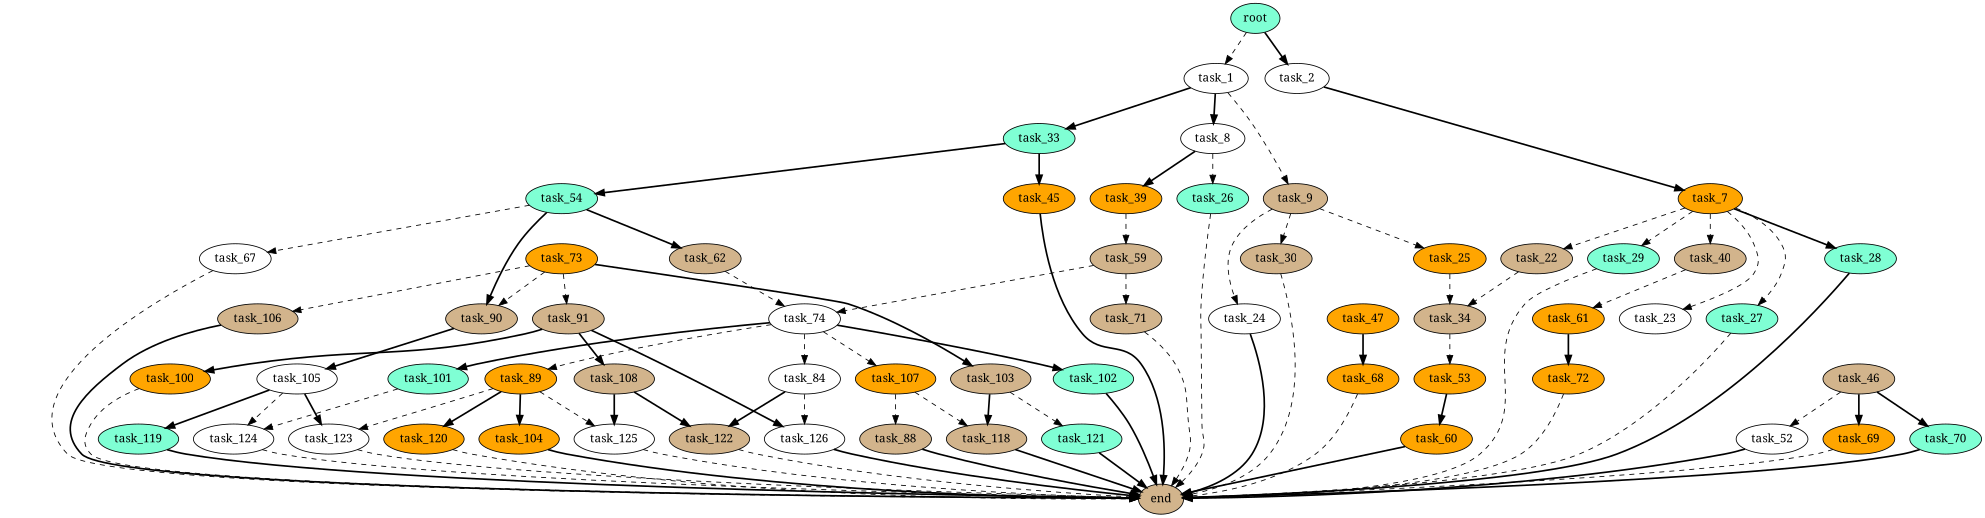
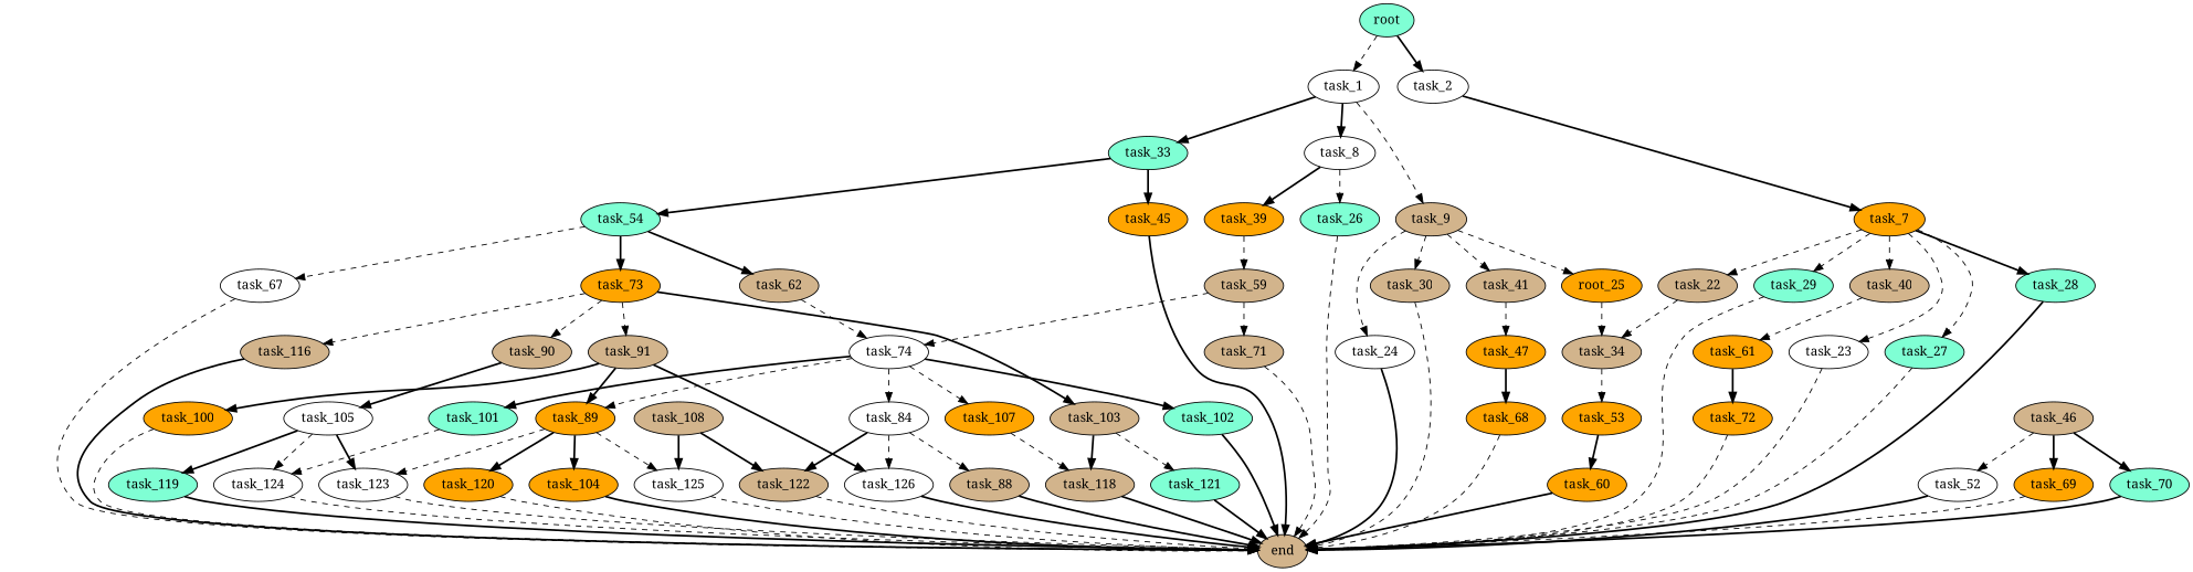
  digraph {
    fontname="Noto Serif"
    node [fillcolor=tan fontname="Noto Serif" style=filled]
    edge [fontname="Noto Serif" style=dashed]
    root [fillcolor=aquamarine]
    task_1 [fillcolor=white]
    task_2 [fillcolor=white]
    task_8 [fillcolor=white]
    task_9
    task_33 [fillcolor=aquamarine]
    task_7 [fillcolor=orange]
    task_26 [fillcolor=aquamarine]
    task_39 [fillcolor=orange]
    task_24 [fillcolor=white]
-   task_25 [fillcolor=orange]
+   task_25 [fillcolor=orange label=root_25]
    task_30
+   task_41
    task_45 [fillcolor=orange]
    task_54 [fillcolor=aquamarine]
    task_22
    task_23 [fillcolor=white]
    task_27 [fillcolor=aquamarine]
    task_28 [fillcolor=aquamarine]
    task_29 [fillcolor=aquamarine]
    task_40
    task_34
    end
    task_61 [fillcolor=orange]
    task_59
    task_47 [fillcolor=orange]
    task_53 [fillcolor=orange]
    task_52 [fillcolor=white]
    task_46
    task_69 [fillcolor=orange]
    task_70 [fillcolor=aquamarine]
    task_62
    task_67 [fillcolor=white]
    task_73 [fillcolor=orange]
    task_60 [fillcolor=orange]
    task_71
    task_74 [fillcolor=white]
    task_72 [fillcolor=orange]
    task_68 [fillcolor=orange]
    task_90
    task_91
    task_103
-   task_106
+   task_106 [label=task_116]
    task_84 [fillcolor=white]
    task_89 [fillcolor=orange]
    task_101 [fillcolor=aquamarine]
    task_102 [fillcolor=aquamarine]
    task_107 [fillcolor=orange]
    task_105 [fillcolor=white]
    task_126 [fillcolor=white]
    task_100 [fillcolor=orange]
    task_108
    task_118
    task_121 [fillcolor=aquamarine]
    task_88
    task_122
    task_104 [fillcolor=orange]
    task_120 [fillcolor=orange]
    task_123 [fillcolor=white]
    task_125 [fillcolor=white]
    task_124 [fillcolor=white]
    task_119 [fillcolor=aquamarine]
    root -> task_1
    root -> task_2 [style=bold]
    task_1 -> task_8 [style=bold]
    task_1 -> task_9
    task_1 -> task_33 [style=bold]
    task_2 -> task_7 [style=bold]
    task_8 -> task_26
    task_8 -> task_39 [style=bold]
    task_9 -> task_24
    task_9 -> task_25
    task_9 -> task_30
+   task_9 -> task_41
    task_33 -> task_45 [style=bold]
    task_33 -> task_54 [style=bold]
    task_7 -> task_22
    task_7 -> task_23
    task_7 -> task_27
    task_7 -> task_28 [style=bold]
    task_7 -> task_29
    task_7 -> task_40
    task_26 -> end
    task_39 -> task_59
    task_24 -> end [style=bold]
    task_25 -> task_34
    task_30 -> end
+   task_41 -> task_47
    task_45 -> end [style=bold]
    task_54 -> task_62 [style=bold]
    task_54 -> task_67
-   task_54 -> task_90 [style=bold]
+   task_54 -> task_73 [style=bold]
    task_22 -> task_34
+   task_23 -> end
    task_27 -> end
    task_28 -> end [style=bold]
    task_29 -> end
    task_40 -> task_61
    task_34 -> task_53
    task_61 -> task_72 [style=bold]
    task_59 -> task_71
    task_59 -> task_74
    task_47 -> task_68 [style=bold]
    task_53 -> task_60 [style=bold]
    task_52 -> end [style=bold]
    task_46 -> task_52
    task_46 -> task_69 [style=bold]
    task_46 -> task_70 [style=bold]
    task_69 -> end
    task_70 -> end [style=bold]
    task_62 -> task_74
    task_67 -> end
    task_73 -> task_90
    task_73 -> task_91
    task_73 -> task_103 [style=bold]
    task_73 -> task_106
    task_60 -> end [style=bold]
    task_71 -> end
    task_74 -> task_84
    task_74 -> task_89
    task_74 -> task_101 [style=bold]
    task_74 -> task_102 [style=bold]
    task_74 -> task_107
    task_72 -> end
    task_68 -> end
    task_90 -> task_105 [style=bold]
    task_91 -> task_126 [style=bold]
    task_91 -> task_100 [style=bold]
-   task_91 -> task_108 [style=bold]
+   task_91 -> task_89 [style=bold]
    task_103 -> task_118 [style=bold]
    task_103 -> task_121
    task_106 -> end [style=bold]
    task_84 -> task_126
-   task_107 -> task_88
+   task_84 -> task_88
    task_84 -> task_122 [style=bold]
    task_89 -> task_104 [style=bold]
    task_89 -> task_120 [style=bold]
    task_89 -> task_123
    task_89 -> task_125
    task_101 -> task_124
    task_102 -> end [style=bold]
    task_107 -> task_118
    task_105 -> task_123 [style=bold]
    task_105 -> task_124
    task_105 -> task_119 [style=bold]
    task_126 -> end [style=bold]
    task_100 -> end
    task_108 -> task_122 [style=bold]
    task_108 -> task_125 [style=bold]
    task_118 -> end [style=bold]
    task_121 -> end [style=bold]
    task_88 -> end [style=bold]
    task_122 -> end
    task_104 -> end [style=bold]
    task_120 -> end
    task_123 -> end
    task_125 -> end
    task_124 -> end
    task_119 -> end [style=bold]
  }
